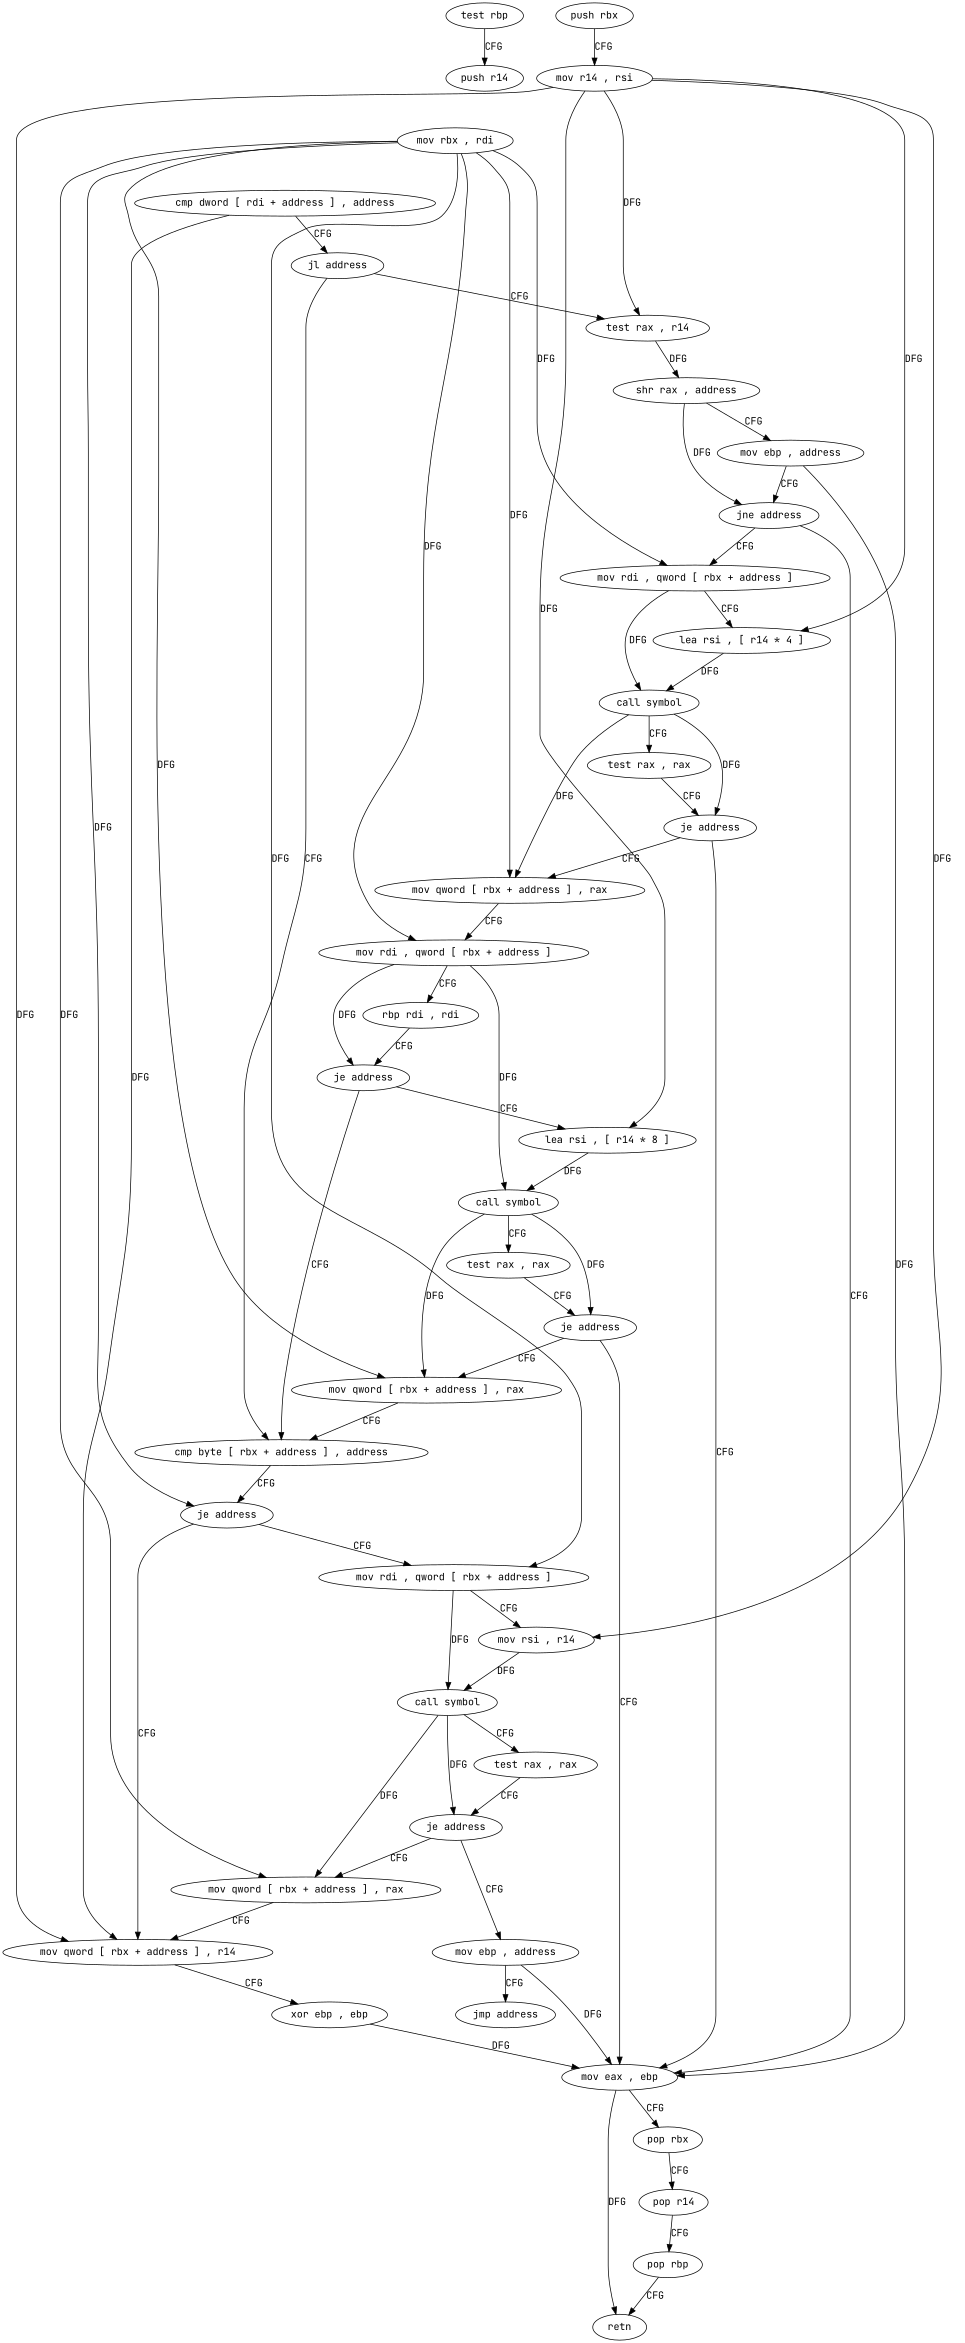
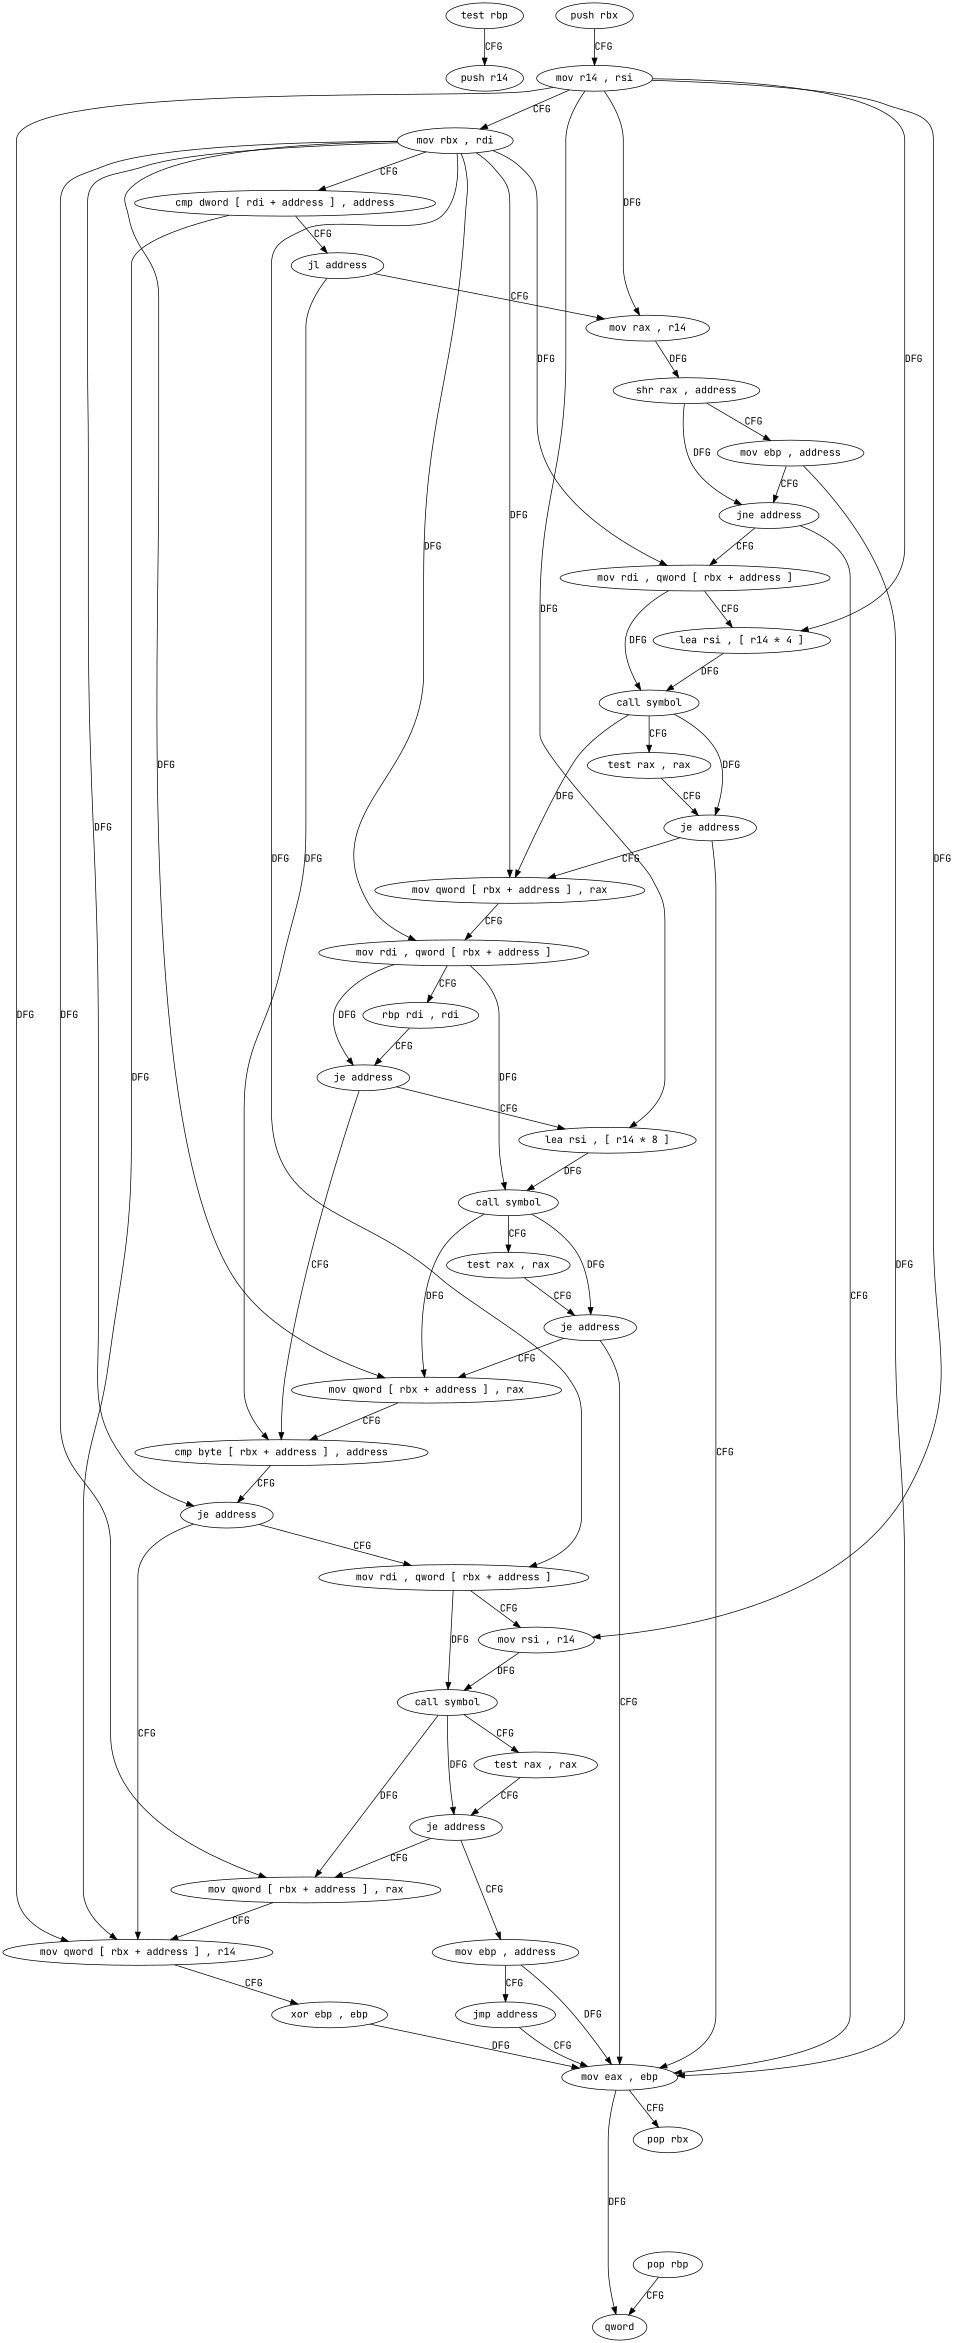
  digraph {
    fontname="JetBrains Mono"
    node [fontname="JetBrains Mono"]
    edge [fontname="JetBrains Mono"]
    n1 [label="test rbp"]
    n2 [label="push r14"]
    n3 [label="push rbx"]
    n4 [label="mov r14 , rsi"]
    n5 [label="mov rbx , rdi"]
-   n6 [label="test rax , r14"]
+   n6 [label="mov rax , r14"]
    n7 [label="mov qword [ rbx + address ] , r14"]
    n8 [label="mov rsi , r14"]
    n9 [label="lea rsi , [ r14 * 4 ]"]
    n10 [label="lea rsi , [ r14 * 8 ]"]
    n11 [label="cmp dword [ rdi + address ] , address"]
    n12 [label="je address"]
    n13 [label="mov rdi , qword [ rbx + address ]"]
    n14 [label="mov rdi , qword [ rbx + address ]"]
    n15 [label="mov qword [ rbx + address ] , rax"]
    n16 [label="mov qword [ rbx + address ] , rax"]
    n17 [label="mov rdi , qword [ rbx + address ]"]
    n18 [label="mov qword [ rbx + address ] , rax"]
    n19 [label="shr rax , address"]
    n20 [label="xor ebp , ebp"]
    n21 [label="call symbol"]
    n22 [label="call symbol"]
    n23 [label="call symbol"]
    n24 [label="jl address"]
    n25 [label="rbp rdi , rdi"]
    n26 [label="je address"]
    n27 [label="cmp byte [ rbx + address ] , address"]
    n28 [label="mov ebp , address"]
    n29 [label="jne address"]
    n30 [label="mov eax , ebp"]
    n31 [label="test rax , rax"]
    n32 [label="je address"]
    n33 [label="pop rbx"]
-   n34 [label=retn]
-   n35 [label="pop r14"]
+   n34 [label=qword]
    n36 [label="test rax , rax"]
    n37 [label="je address"]
    n38 [label="mov ebp , address"]
    n39 [label="jmp address"]
    n40 [label="pop rbp"]
    n41 [label="test rax , rax"]
    n42 [label="je address"]
    n1 -> n2 [label=CFG]
    n3 -> n4 [label=CFG]
+   n4 -> n5 [label=CFG]
    n4 -> n6 [label=DFG]
    n4 -> n7 [label=DFG]
    n4 -> n8 [label=DFG]
    n4 -> n9 [label=DFG]
    n4 -> n10 [label=DFG]
+   n5 -> n11 [label=CFG]
    n5 -> n12 [label=DFG]
    n5 -> n13 [label=DFG]
    n5 -> n14 [label=DFG]
    n5 -> n15 [label=DFG]
    n5 -> n16 [label=DFG]
    n5 -> n17 [label=DFG]
    n5 -> n18 [label=DFG]
    n6 -> n19 [label=DFG]
    n7 -> n20 [label=CFG]
    n8 -> n21 [label=DFG]
    n9 -> n22 [label=DFG]
    n10 -> n23 [label=DFG]
    n11 -> n7 [label=DFG]
    n11 -> n24 [label=CFG]
    n12 -> n7 [label=CFG]
    n12 -> n13 [label=CFG]
    n13 -> n8 [label=CFG]
    n13 -> n21 [label=DFG]
    n14 -> n9 [label=CFG]
    n14 -> n22 [label=DFG]
    n15 -> n7 [label=CFG]
    n16 -> n17 [label=CFG]
    n17 -> n23 [label=DFG]
    n17 -> n25 [label=CFG]
    n17 -> n26 [label=DFG]
    n18 -> n27 [label=CFG]
    n19 -> n28 [label=CFG]
    n19 -> n29 [label=DFG]
    n20 -> n30 [label=DFG]
    n21 -> n15 [label=DFG]
    n21 -> n31 [label=CFG]
    n21 -> n32 [label=DFG]
    n22 -> n16 [label=DFG]
    n22 -> n36 [label=CFG]
    n22 -> n37 [label=DFG]
    n23 -> n18 [label=DFG]
    n23 -> n41 [label=CFG]
    n23 -> n42 [label=DFG]
    n24 -> n6 [label=CFG]
-   n24 -> n27 [label=CFG]
+   n24 -> n27 [label=DFG]
    n25 -> n26 [label=CFG]
    n26 -> n10 [label=CFG]
    n26 -> n27 [label=CFG]
    n27 -> n12 [label=CFG]
    n28 -> n29 [label=CFG]
    n28 -> n30 [label=DFG]
    n29 -> n14 [label=CFG]
    n29 -> n30 [label=CFG]
    n30 -> n33 [label=CFG]
    n30 -> n34 [label=DFG]
    n31 -> n32 [label=CFG]
    n32 -> n15 [label=CFG]
    n32 -> n38 [label=CFG]
-   n33 -> n35 [label=CFG]
-   n35 -> n40 [label=CFG]
    n36 -> n37 [label=CFG]
    n37 -> n16 [label=CFG]
    n37 -> n30 [label=CFG]
    n38 -> n30 [label=DFG]
    n38 -> n39 [label=CFG]
+   n39 -> n30 [label=CFG]
    n40 -> n34 [label=CFG]
    n41 -> n42 [label=CFG]
    n42 -> n18 [label=CFG]
    n42 -> n30 [label=CFG]
  }
